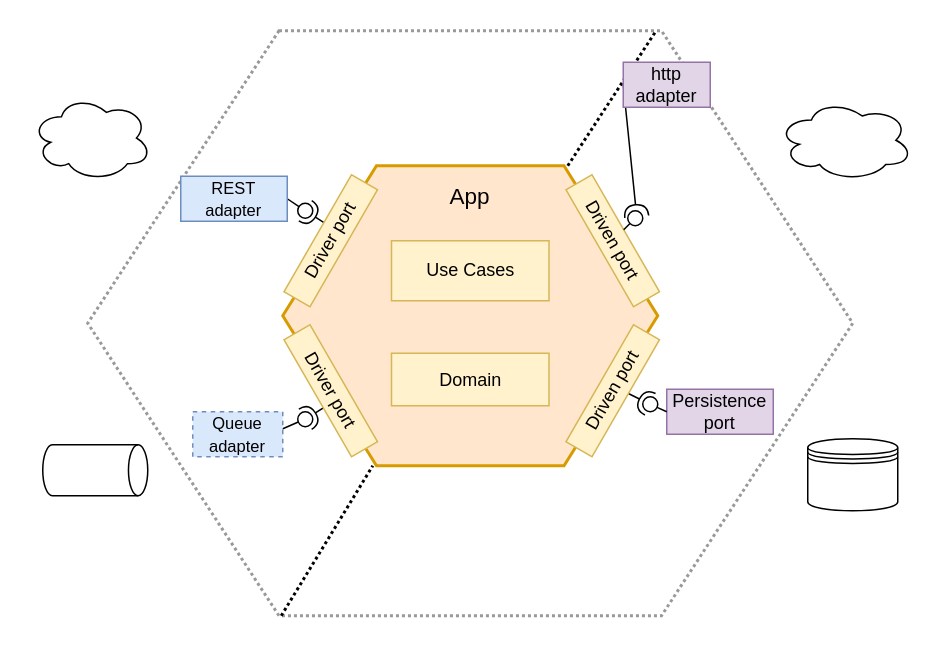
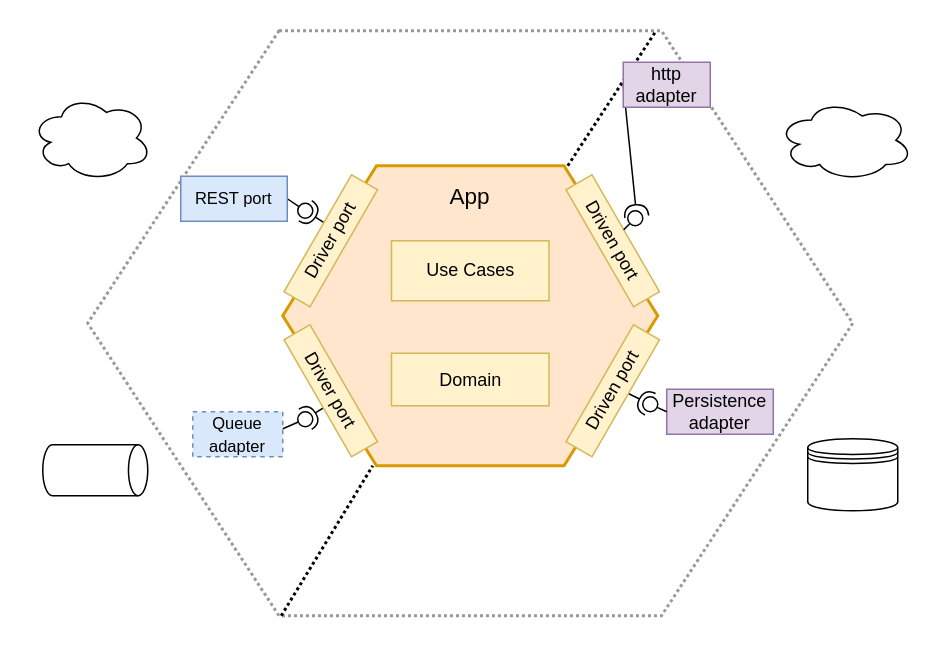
  <mxCell id="0" />
  <mxCell id="1" parent="0" />
  <mxCell id="2" value="" style="shape=hexagon;perimeter=hexagonPerimeter2;whiteSpace=wrap;html=1;strokeWidth=2;dashed=1;dashPattern=1 1;strokeColor=#999999;" vertex="1" parent="1"><mxGeometry x="58" y="20" width="510" height="390" as="geometry" /></mxCell>
  <mxCell id="3" value="" style="shape=hexagon;perimeter=hexagonPerimeter2;whiteSpace=wrap;html=1;strokeWidth=2;fillColor=#ffe6cc;strokeColor=#d79b00;" parent="1" vertex="1"><mxGeometry x="188" y="110" width="250" height="200" as="geometry" /></mxCell>
  <mxCell id="4" value="" style="rounded=0;orthogonalLoop=1;jettySize=auto;html=1;endArrow=none;endFill=0;exitX=1;exitY=0.5;exitDx=0;exitDy=0;" parent="1" source="9" target="6" edge="1"><mxGeometry relative="1" as="geometry"><mxPoint x="138" y="157" as="sourcePoint" /></mxGeometry></mxCell>
  <mxCell id="5" value="" style="rounded=0;orthogonalLoop=1;jettySize=auto;html=1;endArrow=halfCircle;endFill=0;entryX=0.5;entryY=0.5;entryDx=0;entryDy=0;endSize=6;strokeWidth=1;" parent="1" source="3" target="6" edge="1"><mxGeometry relative="1" as="geometry"><mxPoint x="158" y="120" as="sourcePoint" /></mxGeometry></mxCell>
  <mxCell id="6" value="" style="ellipse;whiteSpace=wrap;html=1;fontFamily=Helvetica;fontSize=12;fontColor=#000000;align=center;strokeColor=#000000;fillColor=#ffffff;points=[];aspect=fixed;resizable=0;" parent="1" vertex="1"><mxGeometry x="198" y="135" width="10" height="10" as="geometry" /></mxCell>
  <mxCell id="7" value="" style="endArrow=none;dashed=1;html=1;exitX=0.76;exitY=0;exitDx=0;exitDy=0;exitPerimeter=0;strokeWidth=2;dashPattern=1 1;entryX=0.743;entryY=0;entryDx=0;entryDy=0;entryPerimeter=0;" parent="1" source="3" edge="1" target="2"><mxGeometry width="50" height="50" relative="1" as="geometry"><mxPoint x="308" y="120" as="sourcePoint" /><mxPoint x="448" y="7" as="targetPoint" /></mxGeometry></mxCell>
  <mxCell id="8" value="" style="endArrow=none;dashed=1;html=1;strokeWidth=2;dashPattern=1 1;" parent="1" edge="1"><mxGeometry width="50" height="50" relative="1" as="geometry"><mxPoint x="187" y="410" as="sourcePoint" /><mxPoint x="248" y="310" as="targetPoint" /></mxGeometry></mxCell>
- <mxCell id="9" value="&lt;font style=&quot;font-size: 11px&quot;&gt;REST adapter&lt;/font&gt;" style="rounded=0;whiteSpace=wrap;html=1;fillColor=#dae8fc;strokeColor=#6c8ebf;" parent="1" vertex="1"><mxGeometry x="120" y="117" width="71" height="30" as="geometry" /></mxCell>
+ <mxCell id="9" value="&lt;font style=&quot;font-size: 11px&quot;&gt;REST port&lt;/font&gt;" style="rounded=0;whiteSpace=wrap;html=1;fillColor=#dae8fc;strokeColor=#6c8ebf;" parent="1" vertex="1"><mxGeometry x="120" y="117" width="71" height="30" as="geometry" /></mxCell>
  <mxCell id="10" value="Use Cases" style="rounded=0;whiteSpace=wrap;html=1;fillColor=#fff2cc;strokeColor=#d6b656;" parent="1" vertex="1"><mxGeometry x="260.5" y="160" width="105" height="40" as="geometry" /></mxCell>
  <mxCell id="11" value="Domain" style="rounded=0;whiteSpace=wrap;html=1;fillColor=#fff2cc;strokeColor=#d6b656;" parent="1" vertex="1"><mxGeometry x="260.5" y="235" width="105" height="35" as="geometry" /></mxCell>
  <mxCell id="12" value="Driver port" style="rounded=0;whiteSpace=wrap;html=1;rotation=-60;fillColor=#fff2cc;strokeColor=#d6b656;" parent="1" vertex="1"><mxGeometry x="175" y="150" width="90" height="20" as="geometry" /></mxCell>
- <mxCell id="13" value="Persistence port" style="rounded=0;whiteSpace=wrap;html=1;fillColor=#e1d5e7;strokeColor=#9673a6;" parent="1" vertex="1"><mxGeometry x="444" y="259" width="71" height="30" as="geometry" /></mxCell>
+ <mxCell id="13" value="Persistence adapter" style="rounded=0;whiteSpace=wrap;html=1;fillColor=#e1d5e7;strokeColor=#9673a6;" parent="1" vertex="1"><mxGeometry x="444" y="259" width="71" height="30" as="geometry" /></mxCell>
  <mxCell id="14" value="" style="rounded=0;orthogonalLoop=1;jettySize=auto;html=1;endArrow=none;endFill=0;exitX=0;exitY=0.5;exitDx=0;exitDy=0;" parent="1" source="13" target="16" edge="1"><mxGeometry relative="1" as="geometry"><mxPoint x="428" y="263" as="sourcePoint" /></mxGeometry></mxCell>
  <mxCell id="15" value="" style="rounded=0;orthogonalLoop=1;jettySize=auto;html=1;endArrow=halfCircle;endFill=0;entryX=0.5;entryY=0.5;entryDx=0;entryDy=0;endSize=6;strokeWidth=1;" parent="1" source="3" target="16" edge="1"><mxGeometry relative="1" as="geometry"><mxPoint x="478" y="290" as="sourcePoint" /></mxGeometry></mxCell>
  <mxCell id="16" value="" style="ellipse;whiteSpace=wrap;html=1;fontFamily=Helvetica;fontSize=12;fontColor=#000000;align=center;strokeColor=#000000;fillColor=#ffffff;points=[];aspect=fixed;resizable=0;" parent="1" vertex="1"><mxGeometry x="428" y="264" width="10" height="10" as="geometry" /></mxCell>
  <mxCell id="17" value="Driven port" style="rounded=0;whiteSpace=wrap;html=1;rotation=-60;fillColor=#fff2cc;strokeColor=#d6b656;" parent="1" vertex="1"><mxGeometry x="363" y="250" width="90" height="20" as="geometry" /></mxCell>
  <mxCell id="18" value="&lt;font style=&quot;font-size: 15px&quot;&gt;App&lt;/font&gt;" style="text;html=1;strokeColor=none;fillColor=none;align=center;verticalAlign=middle;whiteSpace=wrap;rounded=0;" parent="1" vertex="1"><mxGeometry x="293" y="120" width="40" height="20" as="geometry" /></mxCell>
  <mxCell id="19" value="" style="shape=datastore;whiteSpace=wrap;html=1;" parent="1" vertex="1"><mxGeometry x="538" y="292" width="60" height="48" as="geometry" /></mxCell>
  <mxCell id="20" value="" style="ellipse;shape=cloud;whiteSpace=wrap;html=1;" parent="1" vertex="1"><mxGeometry x="518" y="66" width="90" height="54" as="geometry" /></mxCell>
  <mxCell id="21" value="" style="ellipse;shape=cloud;whiteSpace=wrap;html=1;" parent="1" vertex="1"><mxGeometry x="20.5" y="63" width="80" height="57" as="geometry" /></mxCell>
  <mxCell id="22" value="Driven port" style="rounded=0;whiteSpace=wrap;html=1;rotation=60;fillColor=#fff2cc;strokeColor=#d6b656;" parent="1" vertex="1"><mxGeometry x="363" y="150" width="90" height="20" as="geometry" /></mxCell>
  <mxCell id="23" value="" style="rounded=0;orthogonalLoop=1;jettySize=auto;html=1;endArrow=none;endFill=0;exitX=0.988;exitY=0.39;exitDx=0;exitDy=0;exitPerimeter=0;" parent="1" source="26" target="25" edge="1"><mxGeometry relative="1" as="geometry"><mxPoint x="148" y="266" as="sourcePoint" /></mxGeometry></mxCell>
  <mxCell id="24" value="" style="rounded=0;orthogonalLoop=1;jettySize=auto;html=1;endArrow=halfCircle;endFill=0;entryX=0.5;entryY=0.5;entryDx=0;entryDy=0;endSize=6;strokeWidth=1;" parent="1" source="3" target="25" edge="1"><mxGeometry relative="1" as="geometry"><mxPoint x="158" y="310" as="sourcePoint" /></mxGeometry></mxCell>
  <mxCell id="25" value="" style="ellipse;whiteSpace=wrap;html=1;fontFamily=Helvetica;fontSize=12;fontColor=#000000;align=center;strokeColor=#000000;fillColor=#ffffff;points=[];aspect=fixed;resizable=0;" parent="1" vertex="1"><mxGeometry x="198" y="274" width="10" height="10" as="geometry" /></mxCell>
  <mxCell id="26" value="&lt;font style=&quot;font-size: 11px&quot;&gt;Queue adapter&lt;/font&gt;" style="rounded=0;whiteSpace=wrap;html=1;fillColor=#dae8fc;strokeColor=#6c8ebf;dashed=1;" parent="1" vertex="1"><mxGeometry x="128" y="274" width="60" height="30" as="geometry" /></mxCell>
  <mxCell id="27" value="" style="strokeWidth=1;html=1;shape=mxgraph.flowchart.direct_data;whiteSpace=wrap;" parent="1" vertex="1"><mxGeometry x="28" y="296" width="70" height="34" as="geometry" /></mxCell>
  <mxCell id="28" value="Driver port" style="rounded=0;whiteSpace=wrap;html=1;rotation=60;fillColor=#fff2cc;strokeColor=#d6b656;" parent="1" vertex="1"><mxGeometry x="175" y="250" width="90" height="20" as="geometry" /></mxCell>
  <mxCell id="29" value="" style="rounded=0;orthogonalLoop=1;jettySize=auto;html=1;endArrow=none;endFill=0;strokeWidth=1;" parent="1" source="22" target="31" edge="1"><mxGeometry relative="1" as="geometry"><mxPoint x="428" y="131" as="sourcePoint" /></mxGeometry></mxCell>
  <mxCell id="30" value="" style="rounded=0;orthogonalLoop=1;jettySize=auto;html=1;endArrow=halfCircle;endFill=0;entryX=0.5;entryY=0.5;entryDx=0;entryDy=0;endSize=6;strokeWidth=1;exitX=0;exitY=0.5;exitDx=0;exitDy=0;" parent="1" edge="1" source="32"><mxGeometry relative="1" as="geometry"><mxPoint x="460" y="119" as="sourcePoint" /><mxPoint x="424" y="144" as="targetPoint" /></mxGeometry></mxCell>
  <mxCell id="31" value="" style="ellipse;whiteSpace=wrap;html=1;fontFamily=Helvetica;fontSize=12;fontColor=#000000;align=center;strokeColor=#000000;fillColor=#ffffff;points=[];aspect=fixed;resizable=0;" parent="1" vertex="1"><mxGeometry x="418" y="140" width="10" height="10" as="geometry" /></mxCell>
  <mxCell id="32" value="http adapter" style="rounded=0;whiteSpace=wrap;html=1;fillColor=#e1d5e7;strokeColor=#9673a6;" parent="1" vertex="1"><mxGeometry x="415" y="41" width="58" height="30" as="geometry" /></mxCell>
